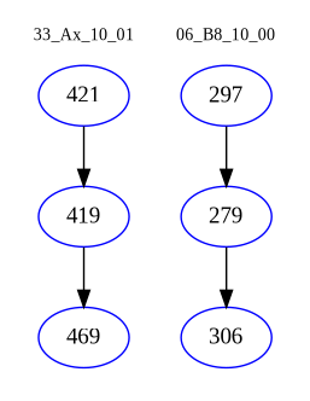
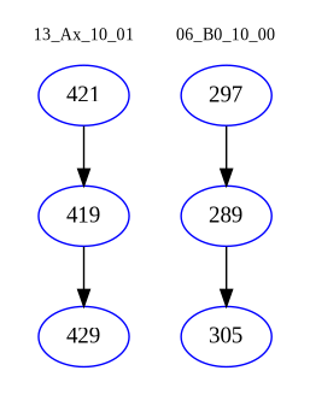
  digraph {
    fontname="Liberation Serif"
    node [color=blue fontname="Liberation Serif"]
    edge [color=black fontname="Liberation Serif"]
    n1 [label=421]
    n2 [label=419]
-   n3 [label=469]
+   n3 [label=429]
    n4 [label=297]
-   n5 [label=279]
-   n6 [label=306]
+   n5 [label=289]
+   n6 [label=305]
    subgraph cluster_1 {
      color=white
      fontsize=10
-     label="33_Ax_10_01"
+     label="13_Ax_10_01"
      n1
      n2
      n3
    }
    subgraph cluster_2 {
      color=white
      fontsize=10
-     label="06_B8_10_00"
+     label="06_B0_10_00"
      n4
      n5
      n6
    }
    n1 -> n2
    n2 -> n3
    n4 -> n5
    n5 -> n6
  }
